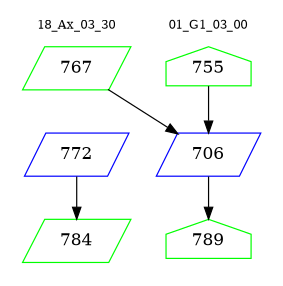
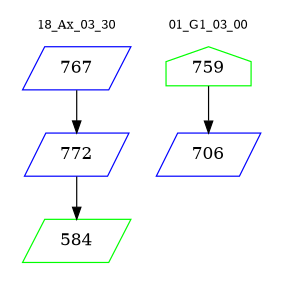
  digraph {
    node [color=green shape=parallelogram]
    edge [color=black]
-   n1 [label=767]
+   n1 [color=blue label=767]
    n2 [color=blue label=772]
-   n3 [label=784]
-   n4 [label=755 shape=house]
+   n3 [label=584]
+   n4 [label=759 shape=house]
    n5 [color=blue label=706]
-   n6 [label=789 shape=house]
    subgraph cluster_1 {
      color=white
      fontsize=10
      label="18_Ax_03_30"
      n1
      n2
      n3
    }
    subgraph cluster_2 {
      color=white
      fontsize=10
      label="01_G1_03_00"
      n4
      n5
-     n6
    }
-   n1 -> n5
+   n1 -> n2
    n2 -> n3
    n4 -> n5
-   n5 -> n6
  }
